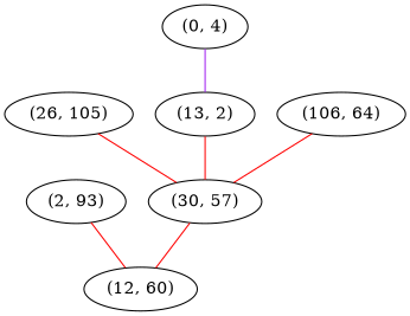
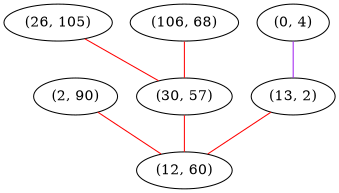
  graph {
    edge [color=red weight=1]
-   "(2, 93)"
+   "(2, 93)" [label="(2, 90)"]
    "(12, 60)"
    "(26, 105)"
    "(30, 57)"
    n5 [label="(0, 4)"]
    "(13, 2)"
-   "(106, 68)" [label="(106, 64)"]
+   "(106, 68)"
    "(2, 93)" -- "(12, 60)"
    "(26, 105)" -- "(30, 57)"
    "(30, 57)" -- "(12, 60)"
    n5 -- "(13, 2)" [color=purple weight=4]
-   "(13, 2)" -- "(30, 57)"
+   "(13, 2)" -- "(12, 60)"
    "(106, 68)" -- "(30, 57)"
  }
